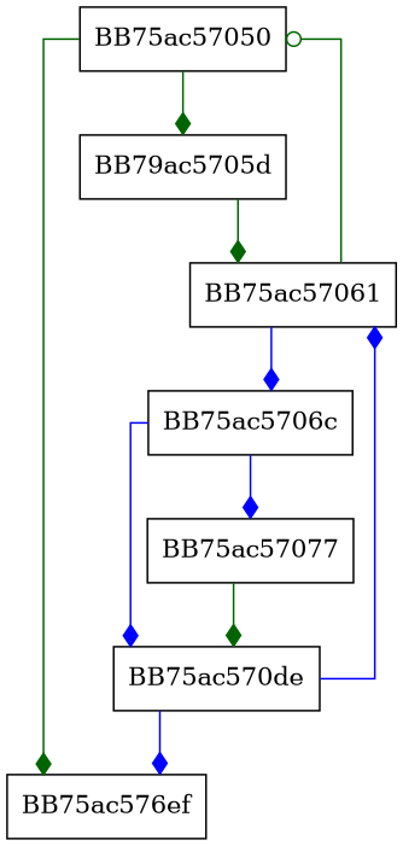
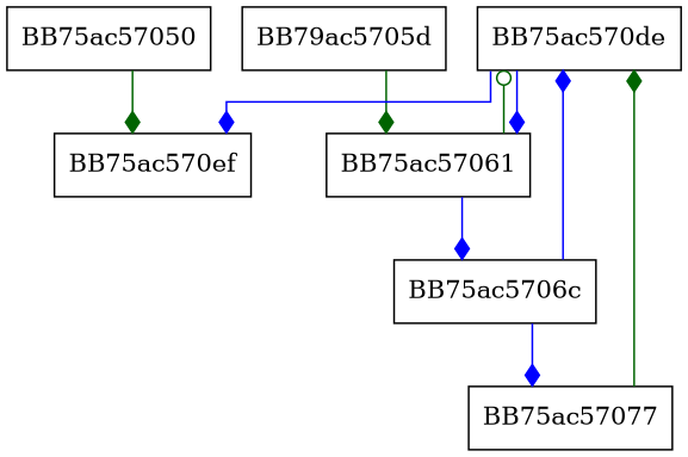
  digraph {
    splines=ortho
    node [shape=box]
    edge [arrowhead=diamond color=darkgreen]
    BB75ac57050
-   BB75ac570ef [label=BB75ac576ef]
+   BB75ac570ef
    n3 [label=BB79ac5705d]
    BB75ac57061
    BB75ac570de
    BB75ac5706c
    BB75ac57077
    BB75ac57050 -> BB75ac570ef
-   BB75ac57050 -> n3
    n3 -> BB75ac57061
-   BB75ac57061 -> BB75ac57050 [arrowhead=odot]
+   BB75ac57061 -> BB75ac570de [arrowhead=odot]
    BB75ac57061 -> BB75ac5706c [color=blue]
    BB75ac570de -> BB75ac570ef [color=blue]
    BB75ac570de -> BB75ac57061 [color=blue]
    BB75ac5706c -> BB75ac570de [color=blue]
    BB75ac5706c -> BB75ac57077 [color=blue]
    BB75ac57077 -> BB75ac570de
  }
